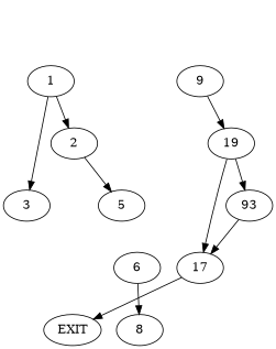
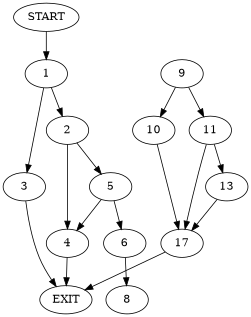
  digraph {
+   n1 [label=START]
    1
    2
    3
    n5 [label=EXIT]
+   4
    5
    6
    8
    9
-   11 [label=19]
+   10
+   11
    n13 [label=17]
-   13 [label=93]
+   13
+   n1 -> 1
    1 -> 2
    1 -> 3
+   2 -> 4
    2 -> 5
+   3 -> n5
+   4 -> n5
+   5 -> 4
+   5 -> 6
    6 -> 8
+   9 -> 10
    9 -> 11
+   10 -> n13
    11 -> n13
    11 -> 13
    n13 -> n5
    13 -> n13
  }
